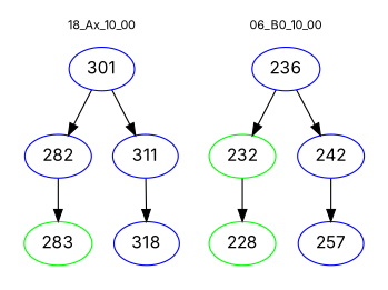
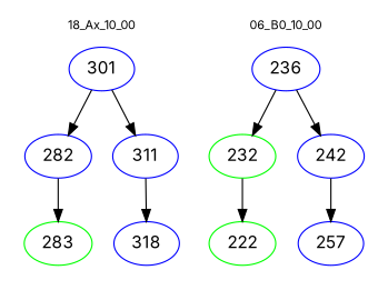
  digraph {
    fontname=Inter
    node [color=blue fontname=Inter]
    edge [color=black fontname=Inter]
    n1 [label=301]
    n2 [label=282]
    n3 [label=311]
    n4 [color=green label=283]
    n5 [label=318]
    n6 [label=236]
    n7 [color=green label=232]
    n8 [label=242]
-   n9 [color=green label=228]
+   n9 [color=green label=222]
    n10 [label=257]
    subgraph cluster_1 {
      color=white
      fontsize=10
      label="18_Ax_10_00"
      n1
      n2
      n3
      n4
      n5
    }
    subgraph cluster_2 {
      color=white
      fontsize=10
      label="06_B0_10_00"
      n6
      n7
      n8
      n9
      n10
    }
    n1 -> n2
    n1 -> n3
    n2 -> n4
    n3 -> n5
    n6 -> n7
    n6 -> n8
    n7 -> n9
    n8 -> n10
  }
